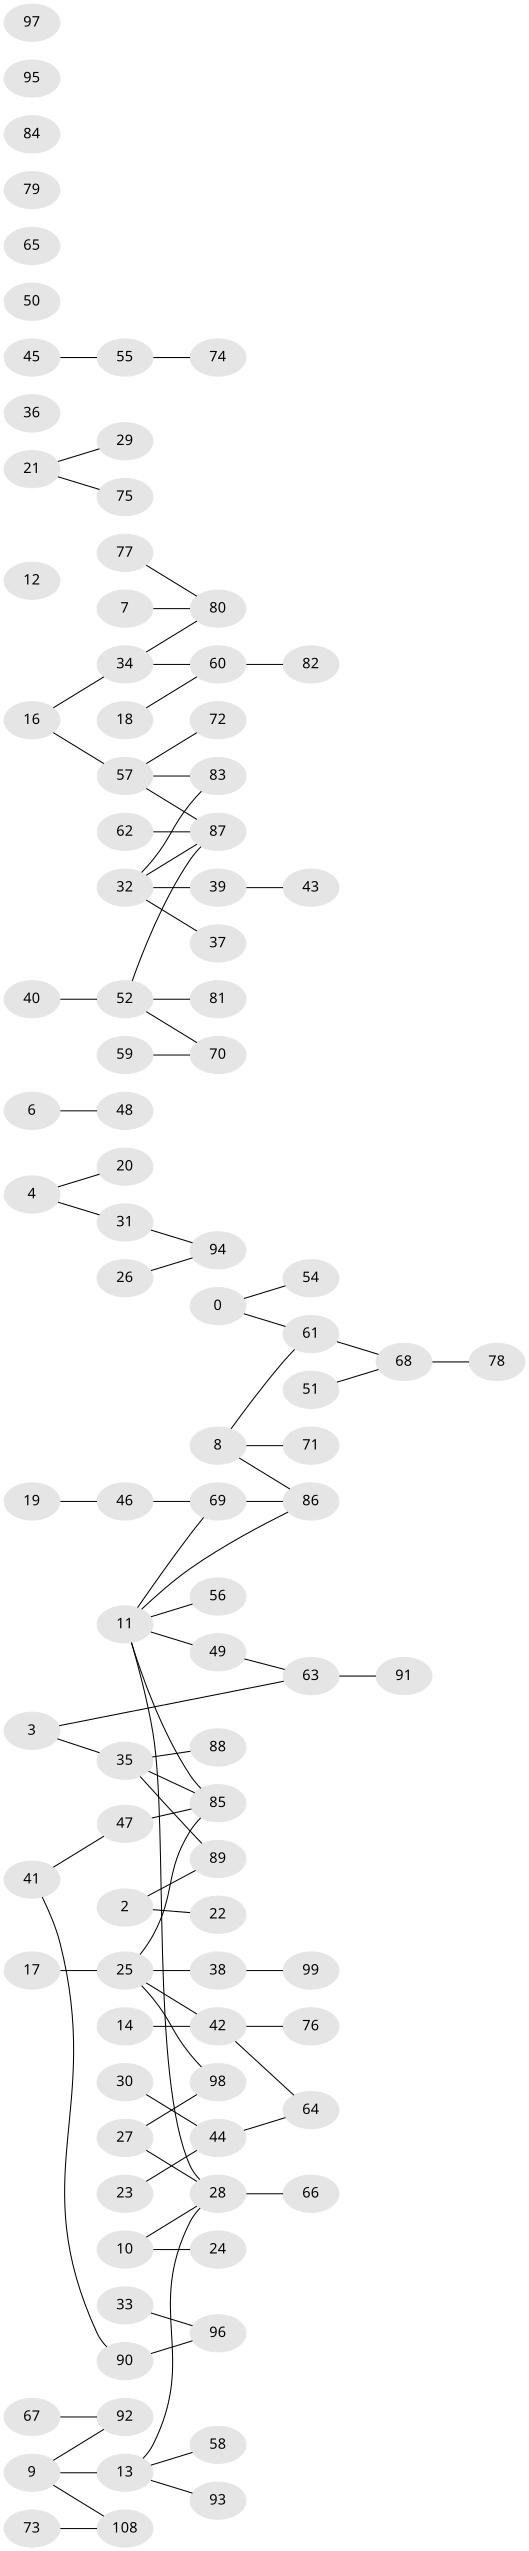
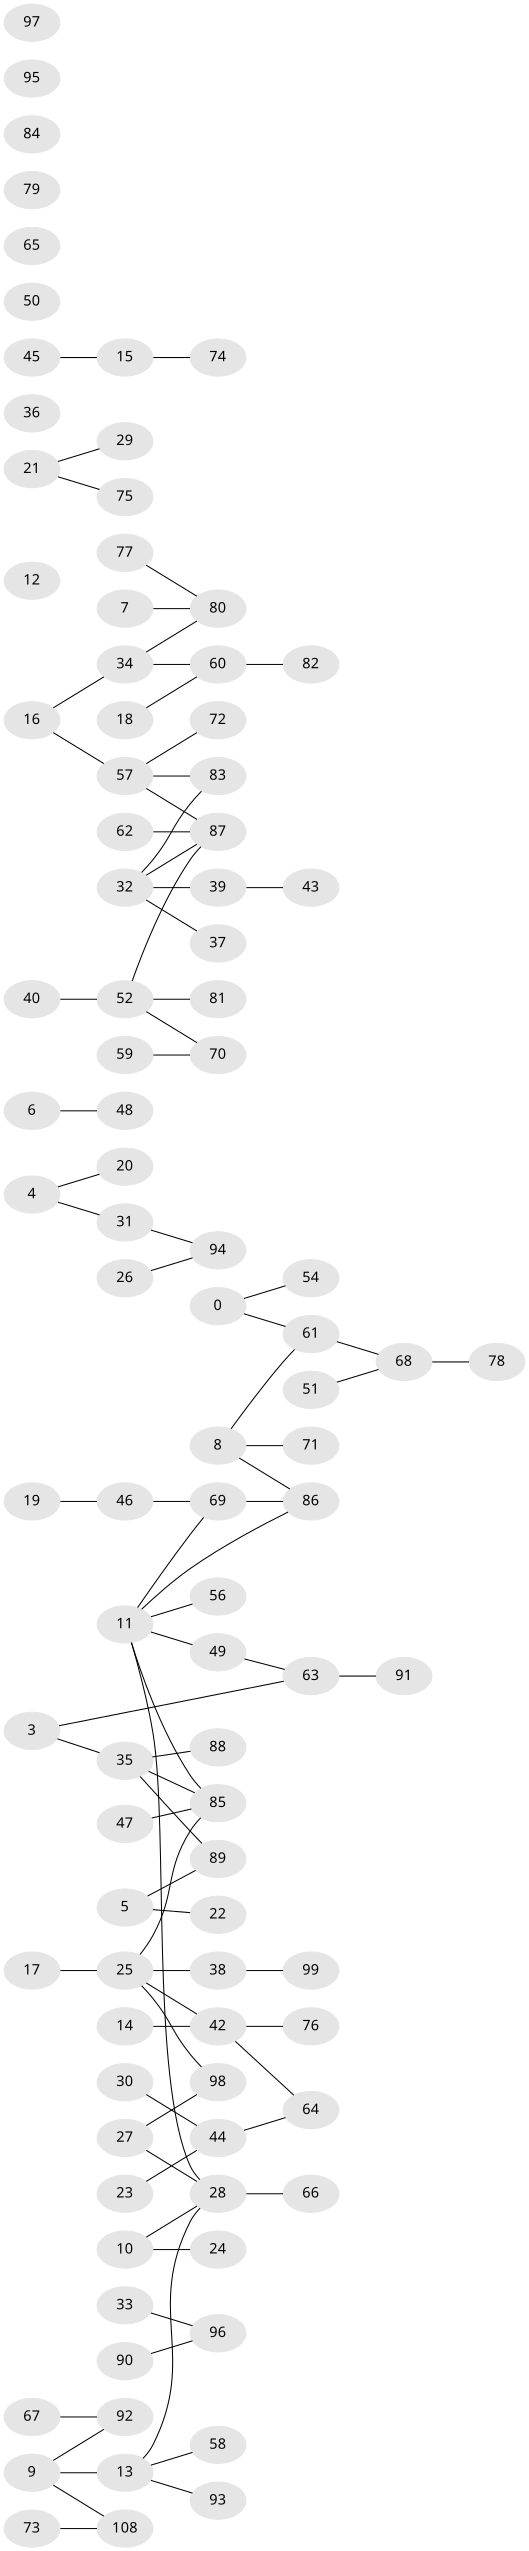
  graph {
    fontname="Noto Sans"
    rankdir=LR
    node [color=gray90 fontname="Noto Sans" style=filled]
    edge [fontname="Noto Sans"]
    n1 [label=0]
    54
    61
    68
-   2
+   2 [label=5]
    22
    89
    3
    35
    63
    85
    88
    91
    4
    20
    31
    94
    6
    48
    7
    80
    8
    71
    86
    9
    13
    92
    n28 [label=108]
    28
    58
    93
    10
    24
    66
    11
    49
    56
    69
    12
    14
    42
    64
    76
    16
    34
    57
    60
    83
    87
    72
    17
    25
    38
    98
    18
    82
    19
    46
    21
    29
    75
    23
    44
    99
    26
    27
    30
    32
    37
    39
    43
    33
    96
    36
    40
    52
    70
    81
-   41
    47
    90
    45
-   55
+   55 [label=15]
    74
    50
    51
    78
    59
    62
    65
    67
    73
    77
    79
    84
    95
    97
    n1 -- 54
    n1 -- 61
    61 -- 68
    68 -- 78
    2 -- 22
    2 -- 89
    3 -- 35
    3 -- 63
    35 -- 89
    35 -- 85
    35 -- 88
    63 -- 91
    4 -- 20
    4 -- 31
    31 -- 94
    6 -- 48
    7 -- 80
    8 -- 61
    8 -- 71
    8 -- 86
    9 -- 13
    9 -- 92
    9 -- n28
    13 -- 28
    13 -- 58
    13 -- 93
    28 -- 66
    10 -- 28
    10 -- 24
    11 -- 85
    11 -- 86
    11 -- 28
    11 -- 49
    11 -- 56
    11 -- 69
    49 -- 63
    69 -- 86
    14 -- 42
    42 -- 64
    42 -- 76
    16 -- 34
    16 -- 57
    34 -- 80
    34 -- 60
    57 -- 83
    57 -- 87
    57 -- 72
    60 -- 82
    17 -- 25
    25 -- 85
    25 -- 42
    25 -- 38
    25 -- 98
    38 -- 99
    18 -- 60
    19 -- 46
    46 -- 69
    21 -- 29
    21 -- 75
    23 -- 44
    44 -- 64
    26 -- 94
    27 -- 28
    27 -- 98
    30 -- 44
    32 -- 83
    32 -- 87
    32 -- 37
    32 -- 39
    39 -- 43
    33 -- 96
    40 -- 52
    52 -- 87
    52 -- 70
    52 -- 81
-   41 -- 47
-   41 -- 90
    47 -- 85
    90 -- 96
    45 -- 55
    55 -- 74
    51 -- 68
    59 -- 70
    62 -- 87
    67 -- 92
    73 -- n28
    77 -- 80
  }
